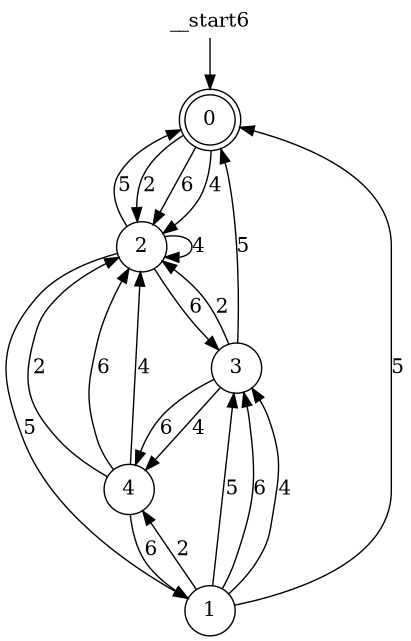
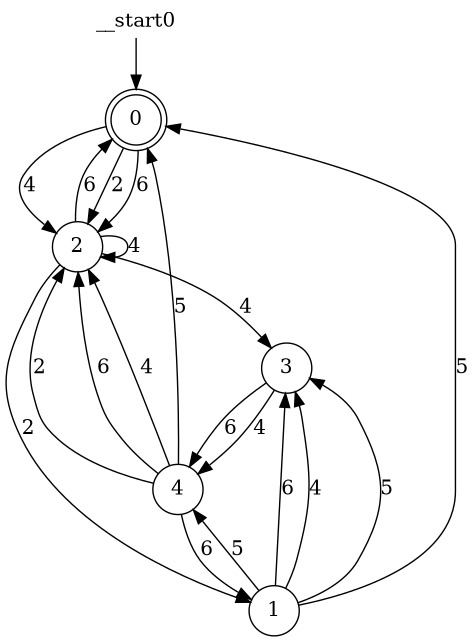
  digraph {
    node [shape=circle]
    n1 [label=0 shape=doublecircle]
    n2 [label=2]
    n3 [label=1]
    n4 [label=3]
    n5 [label=4]
-   __start0 [height=0 shape=none width=0 label=__start6]
+   __start0 [height=0 shape=none width=0]
    n1 -> n2 [label=2]
    n1 -> n2 [label=6]
    n1 -> n2 [label=4]
-   n2 -> n1 [label=5]
+   n2 -> n1 [label=6]
    n2 -> n2 [label=4]
-   n2 -> n3 [label=5]
-   n2 -> n4 [label=6]
+   n2 -> n3 [label=2]
+   n2 -> n4 [label=4]
    n3 -> n1 [label=5]
    n3 -> n4 [label=5]
    n3 -> n4 [label=6]
    n3 -> n4 [label=4]
-   n3 -> n5 [label=2]
-   n4 -> n1 [label=5]
-   n4 -> n2 [label=2]
+   n3 -> n5 [label=5]
+   n5 -> n1 [label=5]
    n4 -> n5 [label=6]
    n4 -> n5 [label=4]
    n5 -> n2 [label=2]
    n5 -> n2 [label=6]
    n5 -> n2 [label=4]
    n5 -> n3 [label=6]
    __start0 -> n1
  }
